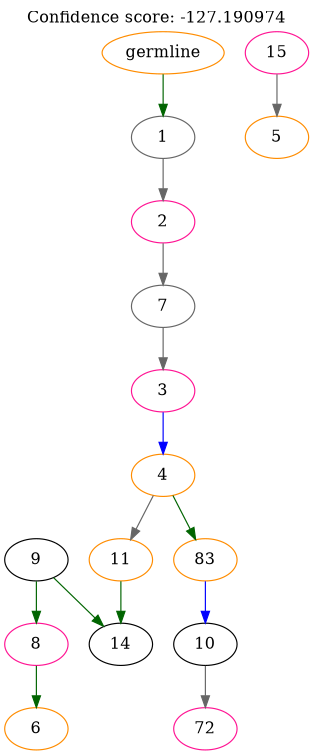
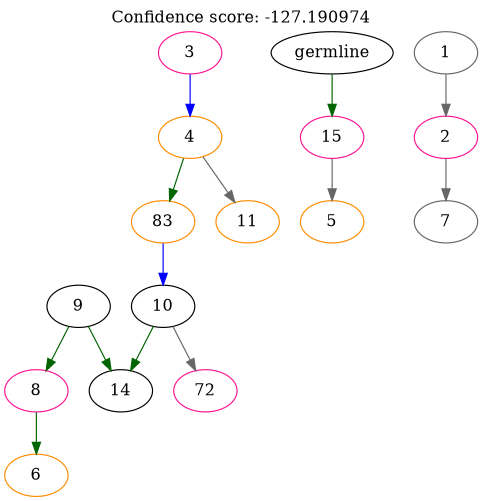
  digraph {
    label="Confidence score: -127.190974"
    labelloc=t
    node [color=darkorange]
    edge [color=gray40]
    n1 [color=black label=10]
    n2 [color=deeppink label=72]
    n3 [label=83]
    n4 [color=deeppink label=15]
    n5 [label=5]
    n6 [label=6]
    n7 [color=deeppink label=8]
    n8 [color=black label=9]
    n9 [color=black label=14]
    n10 [label=11]
    n11 [label=4]
    n12 [color=deeppink label=3]
    n13 [color=gray40 label=7]
    n14 [color=deeppink label=2]
    n15 [color=gray40 label=1]
-   n16 [label=germline]
+   n16 [color=black label=germline]
    n1 -> n2
    n3 -> n1 [color=blue]
    n4 -> n5
    n7 -> n6 [color=darkgreen]
    n8 -> n7 [color=darkgreen]
    n8 -> n9 [color=darkgreen]
-   n10 -> n9 [color=darkgreen]
+   n1 -> n9 [color=darkgreen]
    n11 -> n3 [color=darkgreen]
    n11 -> n10
    n12 -> n11 [color=blue]
-   n13 -> n12
    n14 -> n13
    n15 -> n14
-   n16 -> n15 [color=darkgreen]
+   n16 -> n4 [color=darkgreen]
  }
